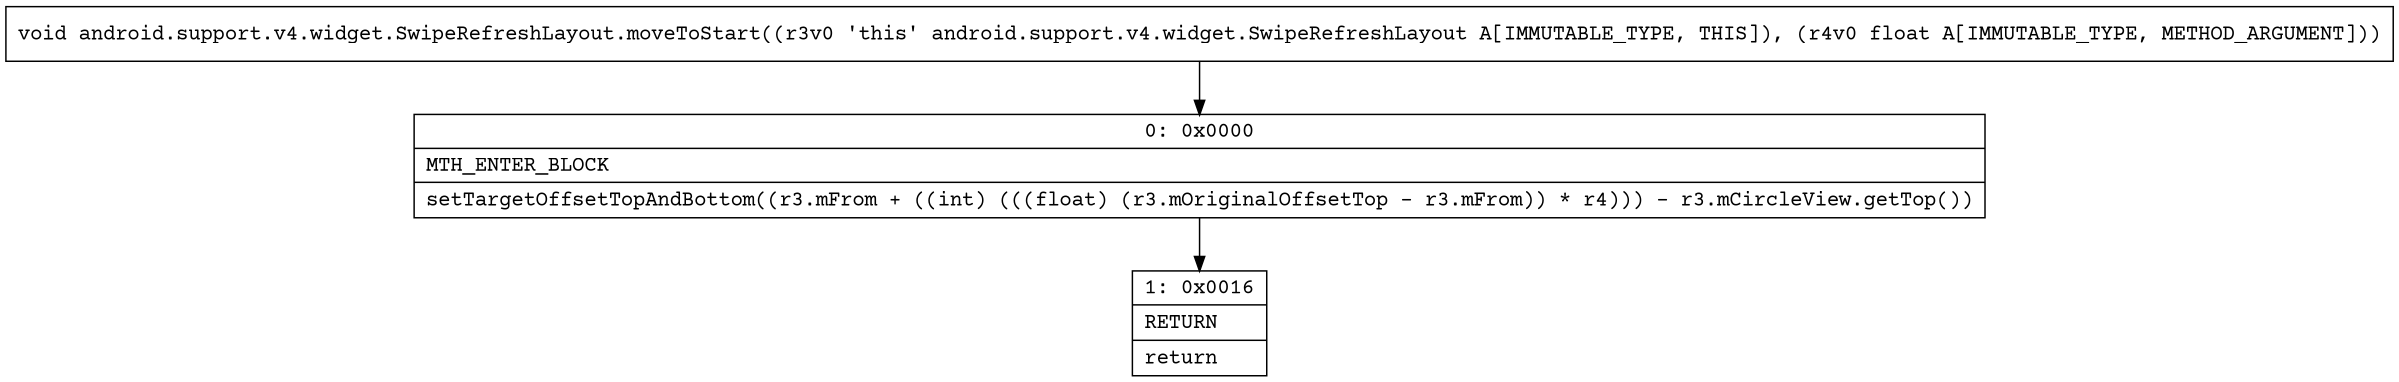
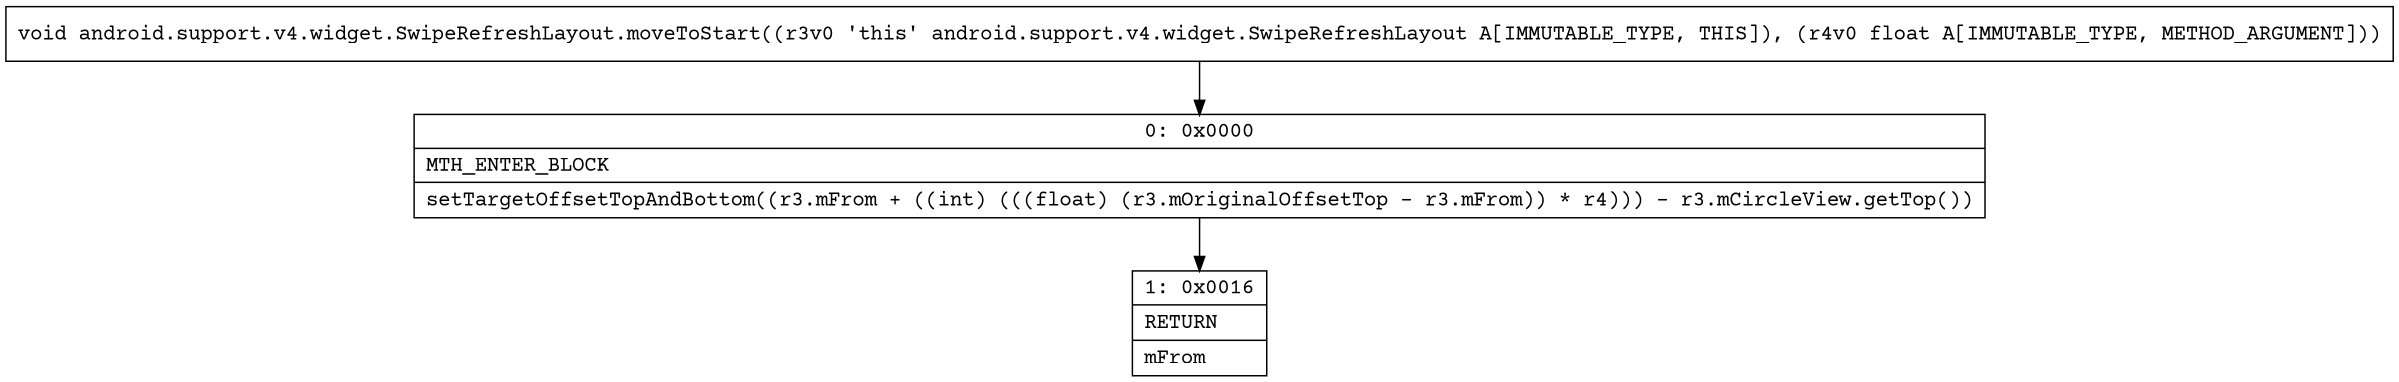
  digraph {
    fontname="Courier Prime"
    node [shape=record fontname="Courier Prime"]
    edge [fontname="Courier Prime"]
    n1 [label="{0\:\ 0x0000|MTH_ENTER_BLOCK\l|setTargetOffsetTopAndBottom((r3.mFrom + ((int) (((float) (r3.mOriginalOffsetTop \- r3.mFrom)) * r4))) \- r3.mCircleView.getTop())\l}"]
-   n2 [label="{1\:\ 0x0016|RETURN\l|return\l}"]
+   n2 [label="{1\:\ 0x0016|RETURN\l|mFrom\l}"]
    n3 [label="{void android.support.v4.widget.SwipeRefreshLayout.moveToStart((r3v0 'this' android.support.v4.widget.SwipeRefreshLayout A[IMMUTABLE_TYPE, THIS]), (r4v0 float A[IMMUTABLE_TYPE, METHOD_ARGUMENT])) }"]
    n1 -> n2
    n3 -> n1
  }
